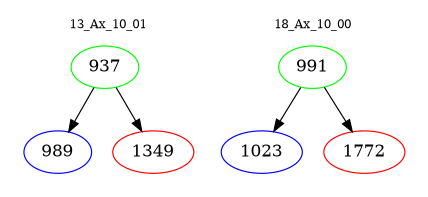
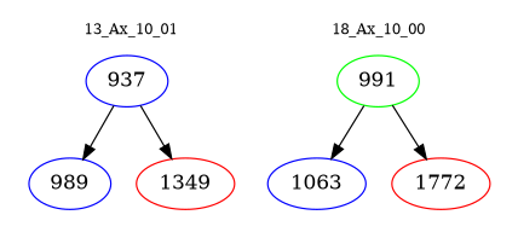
  digraph {
    node [color=green]
    edge [color=black]
-   n1 [label=937]
+   n1 [color=blue label=937]
    n2 [color=blue label=989]
    n3 [color=red label=1349]
    n4 [label=991]
-   n5 [color=blue label=1023]
+   n5 [color=blue label=1063]
    n6 [color=red label=1772]
    subgraph cluster_1 {
      color=white
      fontsize=10
      label="13_Ax_10_01"
      n1
      n2
      n3
    }
    subgraph cluster_2 {
      color=white
      fontsize=10
      label="18_Ax_10_00"
      n4
      n5
      n6
    }
    n1 -> n2
    n1 -> n3
    n4 -> n5
    n4 -> n6
  }
